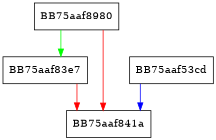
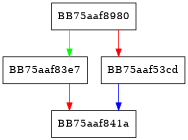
  digraph {
    splines=ortho
    node [shape=box]
    edge [color=red]
    n1 [label=BB75aaf8980]
    BB75aaf83e7
    n3 [label=BB75aaf53cd]
    BB75aaf841a
    n1 -> BB75aaf83e7 [color=green]
-   n1 -> BB75aaf841a
+   n1 -> n3
    BB75aaf83e7 -> BB75aaf841a
    n3 -> BB75aaf841a [color=blue]
  }
